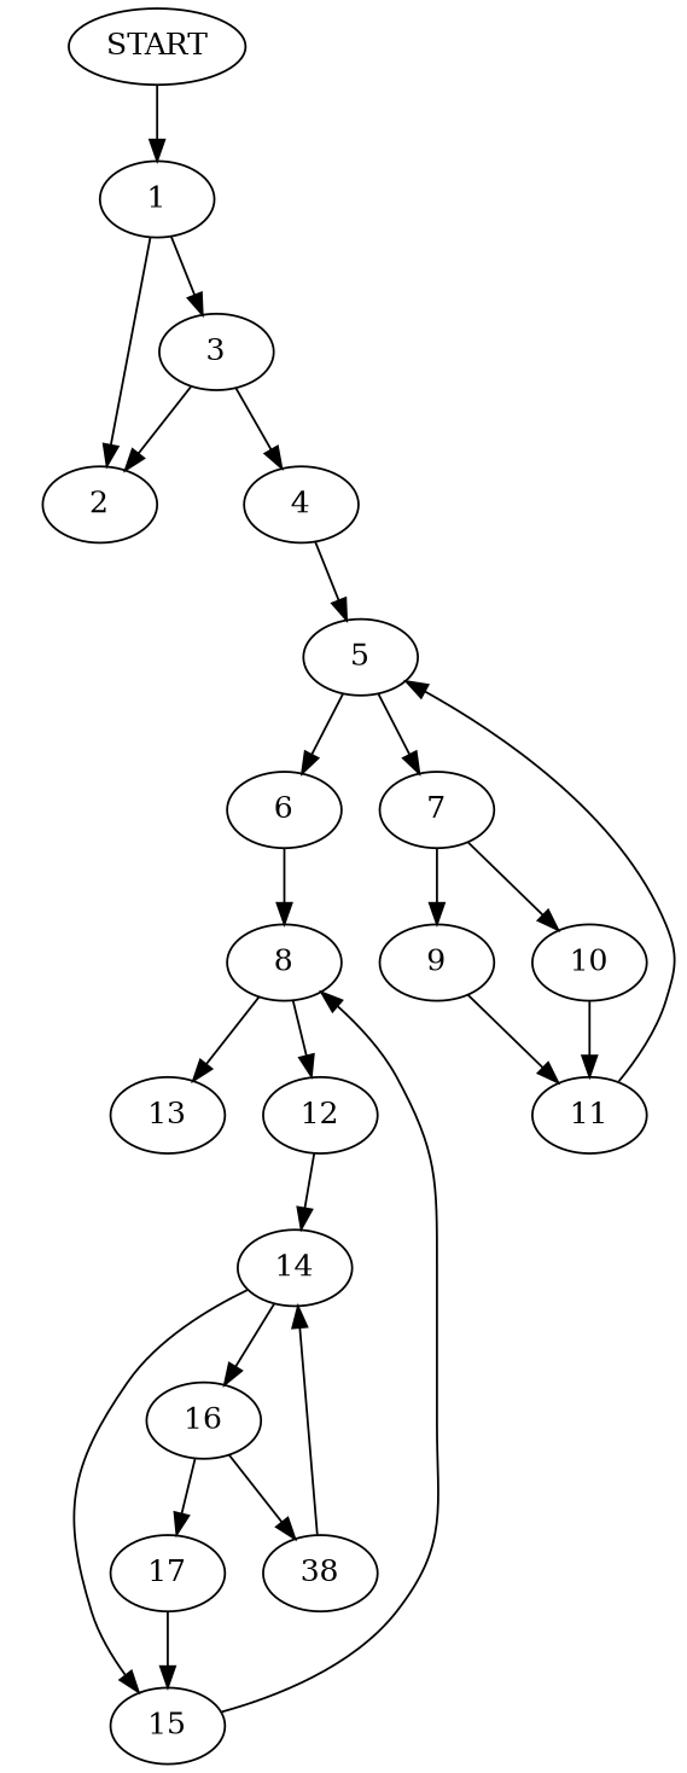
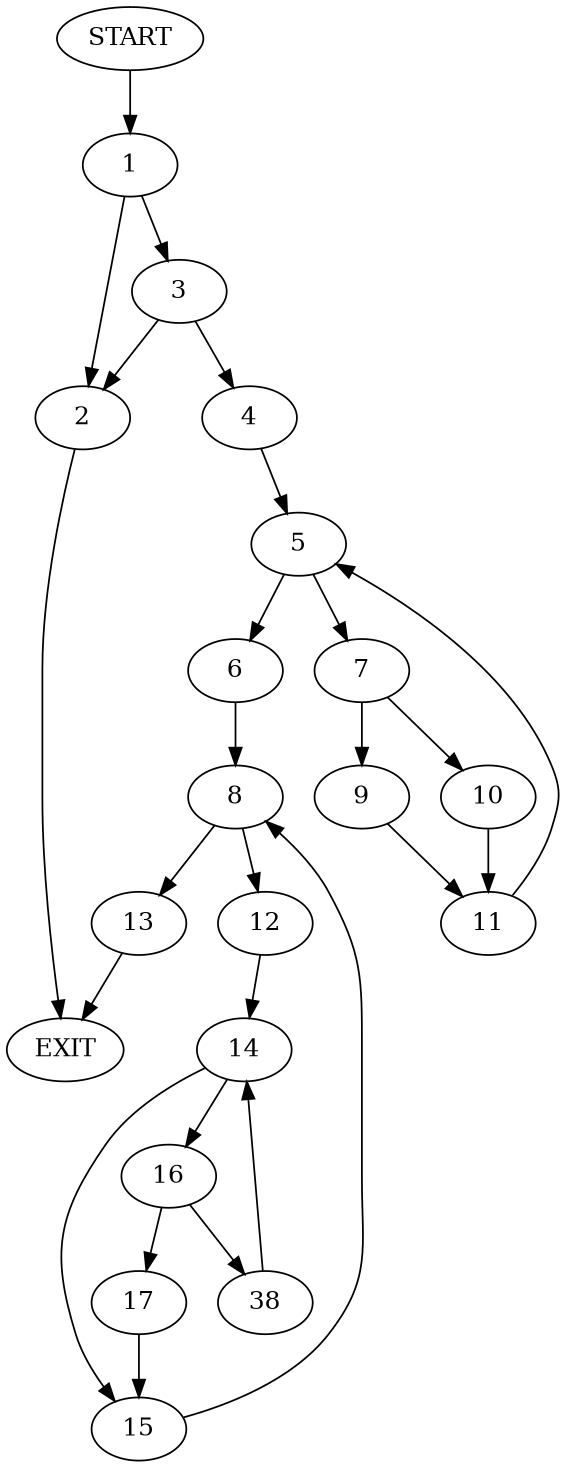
  digraph {
    n1 [label=START]
    1
    2
    3
+   n5 [label=EXIT]
    4
    5
    6
    7
    8
    9
    10
    12
    13
    11
    14
    15
    16
    17
    n20 [label=38]
    n1 -> 1
    1 -> 2
    1 -> 3
+   2 -> n5
    3 -> 2
    3 -> 4
    4 -> 5
    5 -> 6
    5 -> 7
    6 -> 8
    7 -> 9
    7 -> 10
    8 -> 12
    8 -> 13
    9 -> 11
    10 -> 11
    12 -> 14
+   13 -> n5
    11 -> 5
    14 -> 15
    14 -> 16
    15 -> 8
    16 -> 17
    16 -> n20
    17 -> 15
    n20 -> 14
  }
